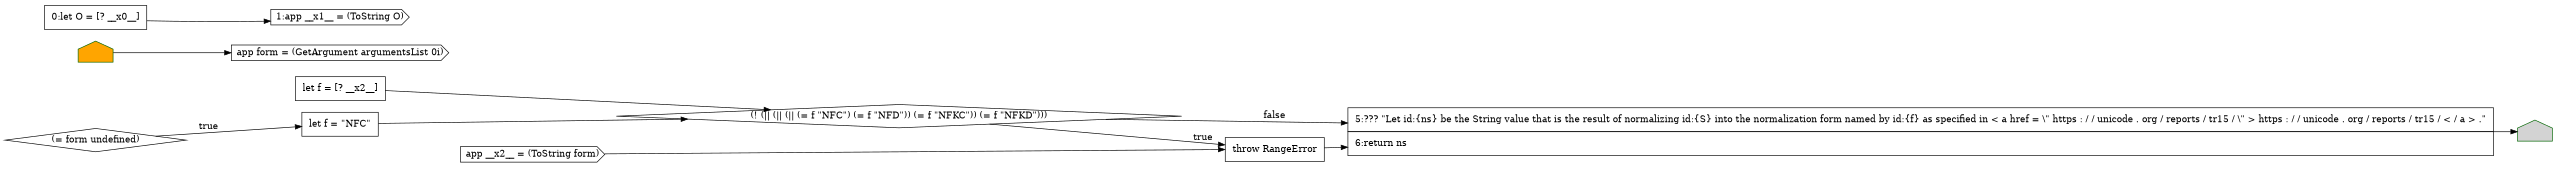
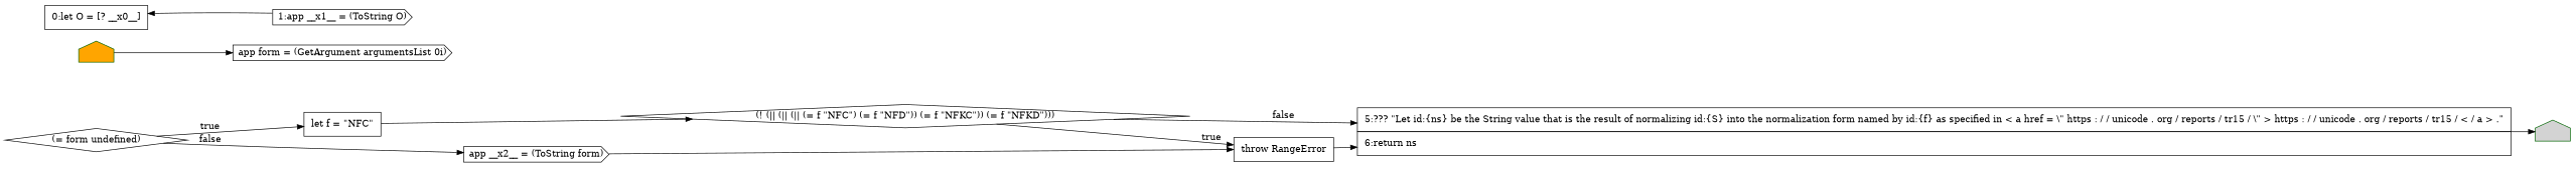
  digraph {
    rankdir=LR
    node [color=black fillcolor=white shape=none style=filled]
    edge [color=black]
    n1 [label=<<font color="black">(= form undefined)</font>> shape=diamond]
    n2 [label=<<font color="black">     <table border="0" cellborder="1" cellspacing="0" cellpadding="10">       <tr><td align="left">let f = &quot;NFC&quot;</td></tr>     </table>   </font>> margin=0]
    n3 [label=<<font color="black">app __x2__ = (ToString form)</font>> shape=cds]
-   n4 [label=<<font color="black">     <table border="0" cellborder="1" cellspacing="0" cellpadding="10">       <tr><td align="left">let f = [? __x2__]</td></tr>     </table>   </font>> margin=0]
    n5 [label=<<font color="black">(! (|| (|| (|| (= f &quot;NFC&quot;) (= f &quot;NFD&quot;)) (= f &quot;NFKC&quot;)) (= f &quot;NFKD&quot;)))</font>> shape=diamond]
    n6 [label=<<font color="black">     <table border="0" cellborder="1" cellspacing="0" cellpadding="10">       <tr><td align="left">throw RangeError</td></tr>     </table>   </font>> margin=0]
    n7 [label=<<font color="black">     <table border="0" cellborder="1" cellspacing="0" cellpadding="10">       <tr><td align="left">5:??? &quot;Let id:{ns} be the String value that is the result of normalizing id:{S} into the normalization form named by id:{f} as specified in &lt; a href = \&quot; https : / / unicode . org / reports / tr15 / \&quot; &gt; https : / / unicode . org / reports / tr15 / &lt; / a &gt; .&quot;</td></tr>       <tr><td align="left">6:return ns</td></tr>     </table>   </font>> margin=0]
    n8 [color=darkgreen fillcolor=lightgrey label=" " shape=house]
    n9 [label=<<font color="black">app form = (GetArgument argumentsList 0i)</font>> shape=cds]
    n10 [label=<<font color="black">     <table border="0" cellborder="1" cellspacing="0" cellpadding="10">       <tr><td align="left">0:let O = [? __x0__]</td></tr>     </table>   </font>> margin=0]
    n11 [label=<<font color="black">1:app __x1__ = (ToString O)</font>> shape=cds]
    n12 [color=darkgreen fillcolor=orange label=" " shape=house]
    n1 -> n2 [label=<<font color="black">true</font>>]
+   n1 -> n3 [label=<<font color="black">false</font>>]
    n2 -> n5
    n3 -> n6
-   n4 -> n5
    n5 -> n6 [label=<<font color="black">true</font>>]
    n5 -> n7 [label=<<font color="black">false</font>>]
    n6 -> n7
    n7 -> n8
-   n10 -> n11
+   n11 -> n10
    n12 -> n9
  }
